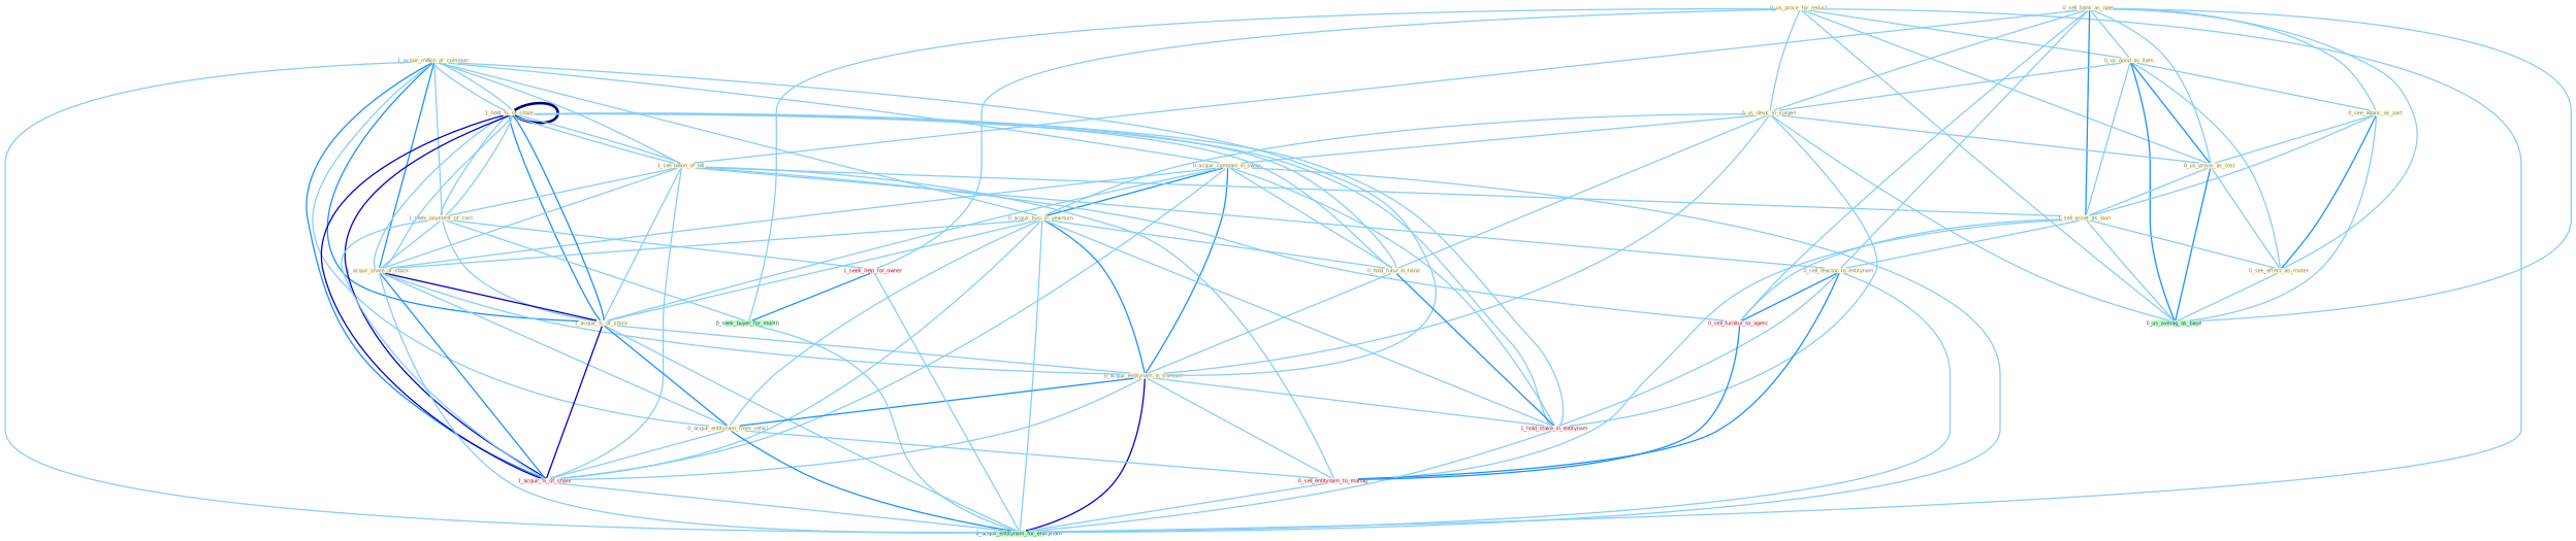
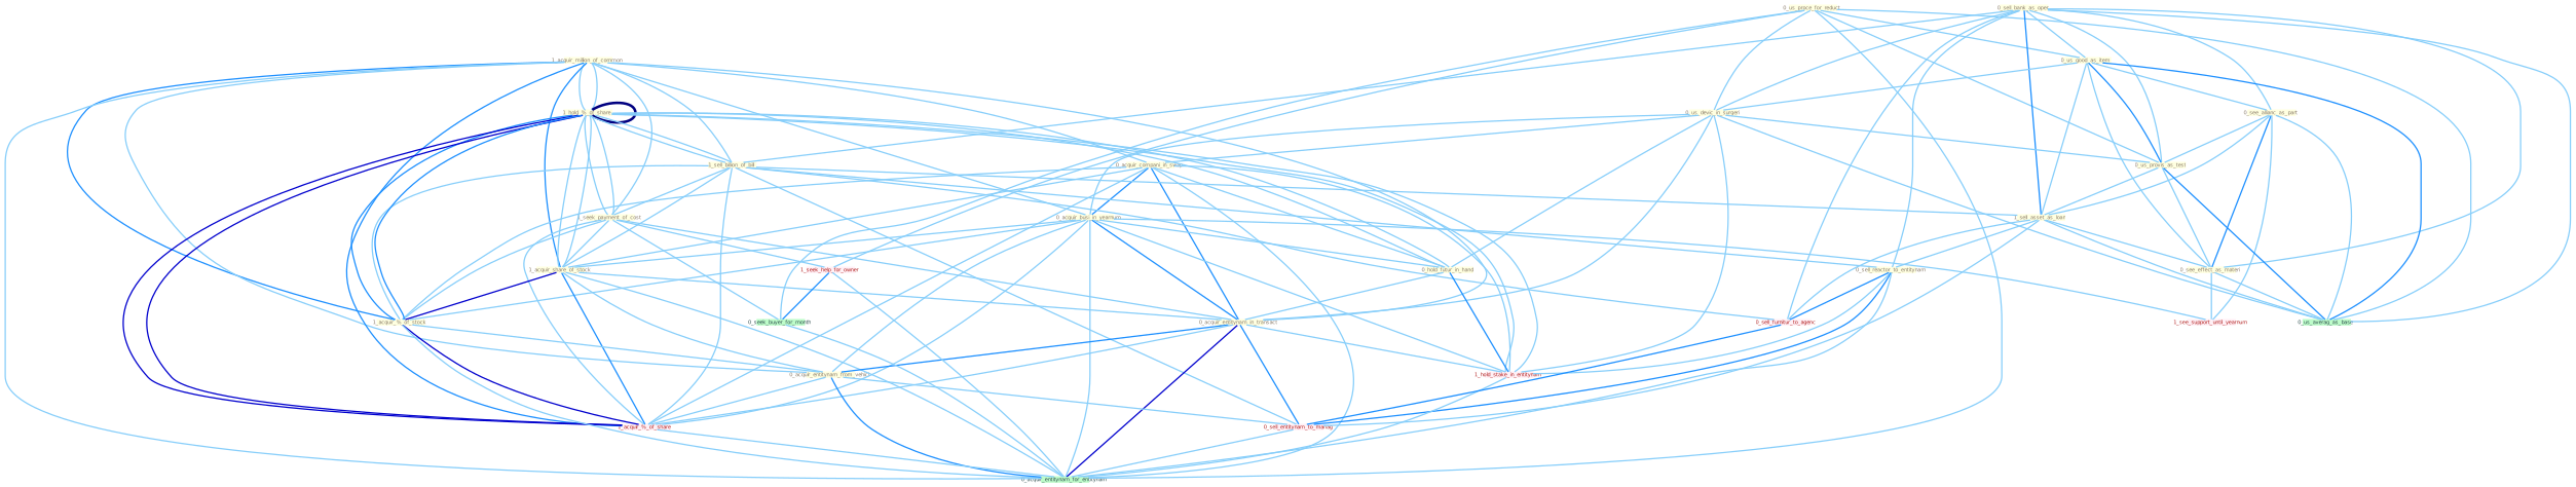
  graph {
    fontname="DejaVu Sans"
    node [color="#ffffe0" fixedsize=true fontcolor="#8b7d6b" fontname="DejaVu Sans" fontsize=4 shape=polygon style=filled]
    edge [color="#87cefa" fontname="DejaVu Sans" w=1]
    "1_acquir_million_of_common " [height=.06 width=.5]
    "0_us_proce_for_reduct " [height=.06 width=.5]
    "0_sell_bank_as_oper " [height=.06 width=.5]
    "0_us_good_as_item " [height=.06 width=.5]
    "1_hold_%_of_share " [height=.06 width=.5]
    "0_see_allianc_as_part " [height=.06 width=.5]
    "0_us_devic_in_surgeri " [height=.06 width=.5]
    "0_acquir_compani_in_swap " [height=.06 width=.5]
    "1_sell_billion_of_bill " [height=.06 width=.5]
    "0_us_provis_as_test " [height=.06 width=.5]
    "1_seek_payment_of_cost " [height=.06 width=.5]
    "0_acquir_busi_in_yearnum " [height=.06 width=.5]
    "1_acquir_share_of_stock " [height=.06 width=.5]
    "0_hold_futur_in_hand " [height=.06 width=.5]
    "1_acquir_%_of_stock " [height=.06 width=.5]
    "1_sell_asset_as_loan " [height=.06 width=.5]
    "0_sell_reactor_to_entitynam " [height=.06 width=.5]
    "0_see_effect_as_materi " [height=.06 width=.5]
    "0_acquir_entitynam_in_transact " [height=.06 width=.5]
    "0_acquir_entitynam_from_vehicl " [height=.06 width=.5]
    "1_hold_stake_in_entitynam " [color="#fff0f5" fontcolor="#b22222" height=.06 width=.5]
    "1_seek_help_for_owner " [color="#fff0f5" fontcolor="#b22222" height=.06 width=.5]
    "1_acquir_%_of_share " [color="#fff0f5" fontcolor="#b22222" height=.06 width=.5]
+   "1_see_support_until_yearnum " [color="#fff0f5" fontcolor="#b22222" height=.06 width=.5]
    "0_sell_furnitur_to_agenc " [color="#fff0f5" fontcolor="#b22222" height=.06 width=.5]
    "0_sell_entitynam_to_manag " [color="#fff0f5" fontcolor="#b22222" height=.06 width=.5]
    "0_acquir_entitynam_for_entitynam " [color="#BDFCC9" fontcolor="#2f4f4f" height=.06 width=.5]
    "0_seek_buyer_for_month " [color="#BDFCC9" fontcolor="#2f4f4f" height=.06 width=.5]
    "0_us_averag_as_base " [color="#BDFCC9" fontcolor="#2f4f4f" height=.06 width=.5]
    subgraph sub_1 {
      "1_acquir_million_of_common "
      "0_us_proce_for_reduct "
      "0_sell_bank_as_oper "
      "0_us_good_as_item "
      "1_hold_%_of_share "
      "0_see_allianc_as_part "
      "0_us_devic_in_surgeri "
      "0_acquir_compani_in_swap "
      "1_sell_billion_of_bill "
      "0_us_provis_as_test "
      "1_seek_payment_of_cost "
      "0_acquir_busi_in_yearnum "
      "1_acquir_share_of_stock "
      "0_hold_futur_in_hand "
      "1_acquir_%_of_stock "
      "1_sell_asset_as_loan "
      "0_sell_reactor_to_entitynam "
      "0_see_effect_as_materi "
      "0_acquir_entitynam_in_transact "
      "0_acquir_entitynam_from_vehicl "
    }
    subgraph sub_2 {
      "1_hold_%_of_share "
      "1_hold_stake_in_entitynam "
      "1_seek_help_for_owner "
      "1_acquir_%_of_share "
+     "1_see_support_until_yearnum "
      "0_sell_furnitur_to_agenc "
      "0_sell_entitynam_to_manag "
    }
    "1_acquir_million_of_common " -- "1_hold_%_of_share "
    "1_acquir_million_of_common " -- "1_hold_%_of_share "
    "1_acquir_million_of_common " -- "0_acquir_compani_in_swap "
    "1_acquir_million_of_common " -- "1_sell_billion_of_bill "
    "1_acquir_million_of_common " -- "1_seek_payment_of_cost "
    "1_acquir_million_of_common " -- "0_acquir_busi_in_yearnum "
    "1_acquir_million_of_common " -- "1_acquir_share_of_stock " [color="#1e90ff" w=2]
    "1_acquir_million_of_common " -- "1_acquir_%_of_stock " [color="#1e90ff" w=2]
    "1_acquir_million_of_common " -- "0_acquir_entitynam_in_transact "
    "1_acquir_million_of_common " -- "0_acquir_entitynam_from_vehicl "
    "1_acquir_million_of_common " -- "1_acquir_%_of_share " [color="#1e90ff" w=2]
    "1_acquir_million_of_common " -- "0_acquir_entitynam_for_entitynam "
    "0_us_proce_for_reduct " -- "0_us_good_as_item "
    "0_us_proce_for_reduct " -- "0_us_devic_in_surgeri "
    "0_us_proce_for_reduct " -- "0_us_provis_as_test "
    "0_us_proce_for_reduct " -- "1_seek_help_for_owner "
    "0_us_proce_for_reduct " -- "0_acquir_entitynam_for_entitynam "
    "0_us_proce_for_reduct " -- "0_seek_buyer_for_month "
    "0_us_proce_for_reduct " -- "0_us_averag_as_base "
    "0_sell_bank_as_oper " -- "0_us_good_as_item "
    "0_sell_bank_as_oper " -- "0_see_allianc_as_part "
    "0_sell_bank_as_oper " -- "0_us_devic_in_surgeri "
    "0_sell_bank_as_oper " -- "1_sell_billion_of_bill "
    "0_sell_bank_as_oper " -- "0_us_provis_as_test "
    "0_sell_bank_as_oper " -- "1_sell_asset_as_loan " [color="#1e90ff" w=2]
    "0_sell_bank_as_oper " -- "0_sell_reactor_to_entitynam "
    "0_sell_bank_as_oper " -- "0_see_effect_as_materi "
    "0_sell_bank_as_oper " -- "0_sell_furnitur_to_agenc "
    "0_sell_bank_as_oper " -- "0_us_averag_as_base "
    "0_us_good_as_item " -- "0_see_allianc_as_part "
    "0_us_good_as_item " -- "0_us_devic_in_surgeri "
    "0_us_good_as_item " -- "0_us_provis_as_test " [color="#1e90ff" w=2]
    "0_us_good_as_item " -- "1_sell_asset_as_loan "
    "0_us_good_as_item " -- "0_see_effect_as_materi "
    "0_us_good_as_item " -- "0_us_averag_as_base " [color="#1e90ff" w=2]
    "1_hold_%_of_share " -- "1_hold_%_of_share " [color="#000080" style=bold w=4]
    "1_hold_%_of_share " -- "1_sell_billion_of_bill "
    "1_hold_%_of_share " -- "1_seek_payment_of_cost "
    "1_hold_%_of_share " -- "1_acquir_share_of_stock "
    "1_hold_%_of_share " -- "0_hold_futur_in_hand "
    "1_hold_%_of_share " -- "1_acquir_%_of_stock " [color="#1e90ff" w=2]
    "1_hold_%_of_share " -- "1_hold_stake_in_entitynam "
    "1_hold_%_of_share " -- "1_hold_stake_in_entitynam "
    "1_hold_%_of_share " -- "1_acquir_%_of_share " [color="#0000cd" w=3]
    "1_hold_%_of_share " -- "1_acquir_%_of_share " [color="#0000cd" w=3]
    "0_see_allianc_as_part " -- "0_us_provis_as_test "
    "0_see_allianc_as_part " -- "1_sell_asset_as_loan "
    "0_see_allianc_as_part " -- "0_see_effect_as_materi " [color="#1e90ff" w=2]
+   "0_see_allianc_as_part " -- "1_see_support_until_yearnum "
    "0_see_allianc_as_part " -- "0_us_averag_as_base "
    "0_us_devic_in_surgeri " -- "0_acquir_compani_in_swap "
    "0_us_devic_in_surgeri " -- "0_us_provis_as_test "
    "0_us_devic_in_surgeri " -- "0_acquir_busi_in_yearnum "
    "0_us_devic_in_surgeri " -- "0_hold_futur_in_hand "
    "0_us_devic_in_surgeri " -- "0_acquir_entitynam_in_transact "
    "0_us_devic_in_surgeri " -- "1_hold_stake_in_entitynam "
    "0_us_devic_in_surgeri " -- "0_us_averag_as_base "
    "0_acquir_compani_in_swap " -- "0_acquir_busi_in_yearnum " [color="#1e90ff" w=2]
    "0_acquir_compani_in_swap " -- "1_acquir_share_of_stock "
    "0_acquir_compani_in_swap " -- "0_hold_futur_in_hand "
    "0_acquir_compani_in_swap " -- "1_acquir_%_of_stock "
    "0_acquir_compani_in_swap " -- "0_acquir_entitynam_in_transact " [color="#1e90ff" w=2]
    "0_acquir_compani_in_swap " -- "1_hold_stake_in_entitynam "
    "0_acquir_compani_in_swap " -- "1_acquir_%_of_share "
    "0_acquir_compani_in_swap " -- "0_acquir_entitynam_for_entitynam "
    "1_sell_billion_of_bill " -- "1_hold_%_of_share "
    "1_sell_billion_of_bill " -- "1_seek_payment_of_cost "
    "1_sell_billion_of_bill " -- "1_acquir_share_of_stock "
    "1_sell_billion_of_bill " -- "1_acquir_%_of_stock "
    "1_sell_billion_of_bill " -- "1_sell_asset_as_loan "
    "1_sell_billion_of_bill " -- "0_sell_reactor_to_entitynam "
    "1_sell_billion_of_bill " -- "1_acquir_%_of_share "
    "1_sell_billion_of_bill " -- "0_sell_furnitur_to_agenc "
    "1_sell_billion_of_bill " -- "0_sell_entitynam_to_manag "
    "0_us_provis_as_test " -- "1_sell_asset_as_loan "
    "0_us_provis_as_test " -- "0_see_effect_as_materi "
    "0_us_provis_as_test " -- "0_us_averag_as_base " [color="#1e90ff" w=2]
    "1_seek_payment_of_cost " -- "1_hold_%_of_share "
    "1_seek_payment_of_cost " -- "1_acquir_share_of_stock "
    "1_seek_payment_of_cost " -- "1_acquir_%_of_stock "
    "1_seek_payment_of_cost " -- "1_seek_help_for_owner "
    "1_seek_payment_of_cost " -- "1_acquir_%_of_share "
    "1_seek_payment_of_cost " -- "0_seek_buyer_for_month "
    "0_acquir_busi_in_yearnum " -- "1_acquir_share_of_stock "
    "0_acquir_busi_in_yearnum " -- "0_hold_futur_in_hand "
    "0_acquir_busi_in_yearnum " -- "1_acquir_%_of_stock "
    "0_acquir_busi_in_yearnum " -- "0_acquir_entitynam_in_transact " [color="#1e90ff" w=2]
    "0_acquir_busi_in_yearnum " -- "0_acquir_entitynam_from_vehicl "
    "0_acquir_busi_in_yearnum " -- "1_hold_stake_in_entitynam "
    "0_acquir_busi_in_yearnum " -- "1_acquir_%_of_share "
+   "0_acquir_busi_in_yearnum " -- "1_see_support_until_yearnum "
    "0_acquir_busi_in_yearnum " -- "0_acquir_entitynam_for_entitynam "
    "1_acquir_share_of_stock " -- "1_hold_%_of_share "
    "1_acquir_share_of_stock " -- "1_acquir_%_of_stock " [color="#0000cd" w=3]
    "1_acquir_share_of_stock " -- "0_acquir_entitynam_in_transact "
    "1_acquir_share_of_stock " -- "0_acquir_entitynam_from_vehicl "
    "1_acquir_share_of_stock " -- "1_acquir_%_of_share " [color="#1e90ff" w=2]
    "1_acquir_share_of_stock " -- "0_acquir_entitynam_for_entitynam "
    "0_hold_futur_in_hand " -- "1_hold_%_of_share "
    "0_hold_futur_in_hand " -- "0_acquir_entitynam_in_transact "
    "0_hold_futur_in_hand " -- "1_hold_stake_in_entitynam " [color="#1e90ff" w=2]
    "1_acquir_%_of_stock " -- "1_hold_%_of_share " [color="#1e90ff" w=2]
-   "1_acquir_%_of_stock " -- "0_acquir_entitynam_in_transact "
-   "1_acquir_%_of_stock " -- "0_acquir_entitynam_from_vehicl " [color="#1e90ff"]
+   "1_seek_payment_of_cost " -- "0_acquir_entitynam_in_transact "
+   "1_acquir_%_of_stock " -- "0_acquir_entitynam_from_vehicl "
    "1_acquir_%_of_stock " -- "1_acquir_%_of_share " [color="#0000cd" w=3]
    "1_acquir_%_of_stock " -- "0_acquir_entitynam_for_entitynam "
    "1_sell_asset_as_loan " -- "0_sell_reactor_to_entitynam "
    "1_sell_asset_as_loan " -- "0_see_effect_as_materi "
    "1_sell_asset_as_loan " -- "0_sell_furnitur_to_agenc "
    "1_sell_asset_as_loan " -- "0_sell_entitynam_to_manag "
    "1_sell_asset_as_loan " -- "0_us_averag_as_base "
    "0_sell_reactor_to_entitynam " -- "1_hold_stake_in_entitynam "
    "0_sell_reactor_to_entitynam " -- "0_sell_furnitur_to_agenc " [color="#1e90ff" w=2]
    "0_sell_reactor_to_entitynam " -- "0_sell_entitynam_to_manag " [color="#1e90ff" w=2]
    "0_sell_reactor_to_entitynam " -- "0_acquir_entitynam_for_entitynam "
+   "0_see_effect_as_materi " -- "1_see_support_until_yearnum "
    "0_see_effect_as_materi " -- "0_us_averag_as_base "
    "0_acquir_entitynam_in_transact " -- "0_acquir_entitynam_from_vehicl " [color="#1e90ff" w=2]
    "0_acquir_entitynam_in_transact " -- "1_hold_stake_in_entitynam "
    "0_acquir_entitynam_in_transact " -- "1_acquir_%_of_share "
-   "0_acquir_entitynam_in_transact " -- "0_sell_entitynam_to_manag "
+   "0_acquir_entitynam_in_transact " -- "0_sell_entitynam_to_manag " [color="#1e90ff"]
    "0_acquir_entitynam_in_transact " -- "0_acquir_entitynam_for_entitynam " [color="#0000cd" w=2]
    "0_acquir_entitynam_from_vehicl " -- "1_acquir_%_of_share "
    "0_acquir_entitynam_from_vehicl " -- "0_sell_entitynam_to_manag "
    "0_acquir_entitynam_from_vehicl " -- "0_acquir_entitynam_for_entitynam " [color="#1e90ff" w=2]
    "1_hold_stake_in_entitynam " -- "0_acquir_entitynam_for_entitynam "
    "1_seek_help_for_owner " -- "0_acquir_entitynam_for_entitynam "
    "1_seek_help_for_owner " -- "0_seek_buyer_for_month " [color="#1e90ff" w=2]
    "1_acquir_%_of_share " -- "0_acquir_entitynam_for_entitynam "
    "0_sell_furnitur_to_agenc " -- "0_sell_entitynam_to_manag " [color="#1e90ff" w=2]
    "0_sell_entitynam_to_manag " -- "0_acquir_entitynam_for_entitynam "
    "0_seek_buyer_for_month " -- "0_acquir_entitynam_for_entitynam "
  }
